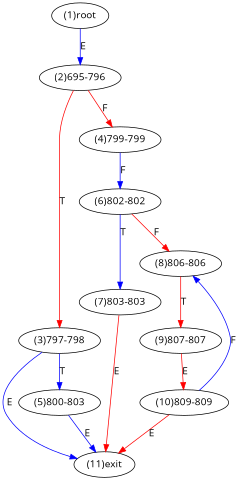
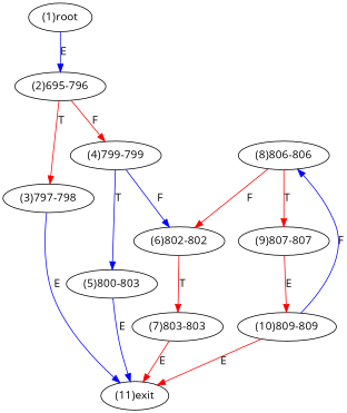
  digraph {
    fontname="Open Sans"
    node [fontname="Open Sans"]
    edge [color=red fontname="Open Sans"]
    n1 [label="(1)root"]
    n2 [label="(2)695-796"]
    n3 [label="(3)797-798"]
    n4 [label="(4)799-799"]
    n5 [label="(11)exit"]
    n6 [label="(5)800-803"]
    n7 [label="(6)802-802"]
    n8 [label="(7)803-803"]
    n9 [label="(8)806-806"]
    n10 [label="(9)807-807"]
    n11 [label="(10)809-809"]
    n1 -> n2 [color=blue label=E]
    n2 -> n3 [label=T]
    n2 -> n4 [label=F]
    n3 -> n5 [color=blue label=E]
-   n3 -> n6 [color=blue label=T]
+   n4 -> n6 [color=blue label=T]
    n4 -> n7 [color=blue label=F]
    n6 -> n5 [color=blue label=E]
-   n7 -> n8 [color=blue label=T]
-   n7 -> n9 [label=F]
+   n7 -> n8 [label=T]
+   n9 -> n7 [label=F]
    n8 -> n5 [label=E]
    n9 -> n10 [label=T]
    n10 -> n11 [label=E]
    n11 -> n5 [label=E]
    n11 -> n9 [color=blue label=F]
  }
